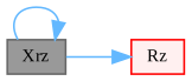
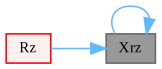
  digraph {
    rankdir=LR
    fontname="Liberation Serif"
    node [fontname="Liberation Serif" fontsize=10 shape=box style=filled]
    edge [color=steelblue1 fontname="Liberation Serif" fontsize=10 labelfontname=Helvetica labelfontsize=10 style=solid]
    n1 [color=gray40 fillcolor=grey60 fontcolor=black height=0.2 label=Xrz width=0.4]
    n2 [color=red fillcolor="#FFF0F0" height=0.2 label=Rz width=0.4]
    n1 -> n1
-   n1 -> n2
+   n2 -> n1
  }
